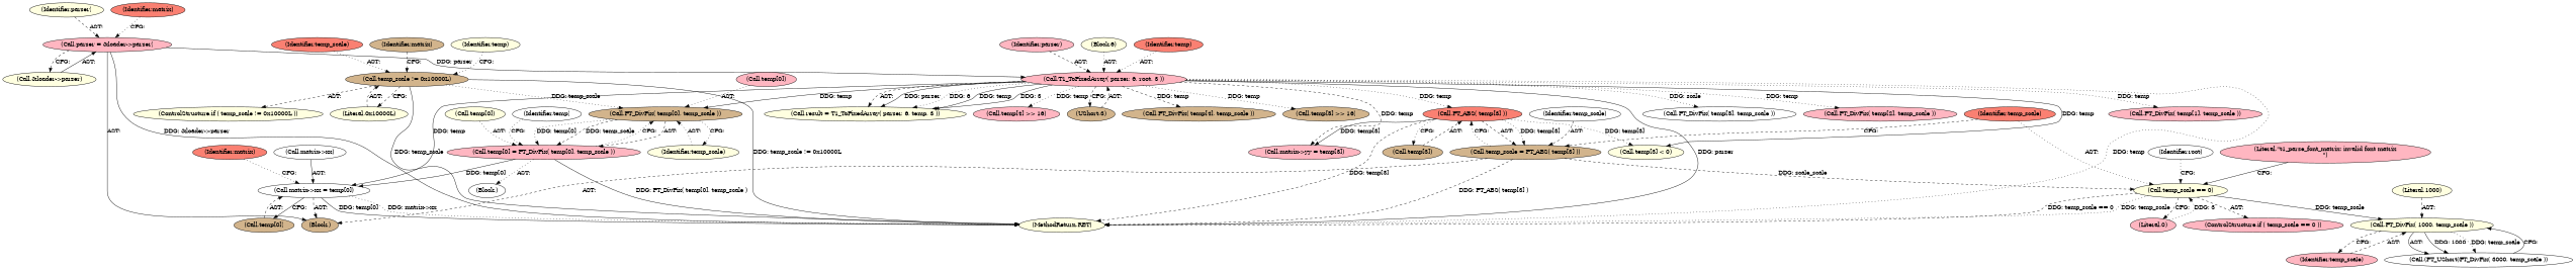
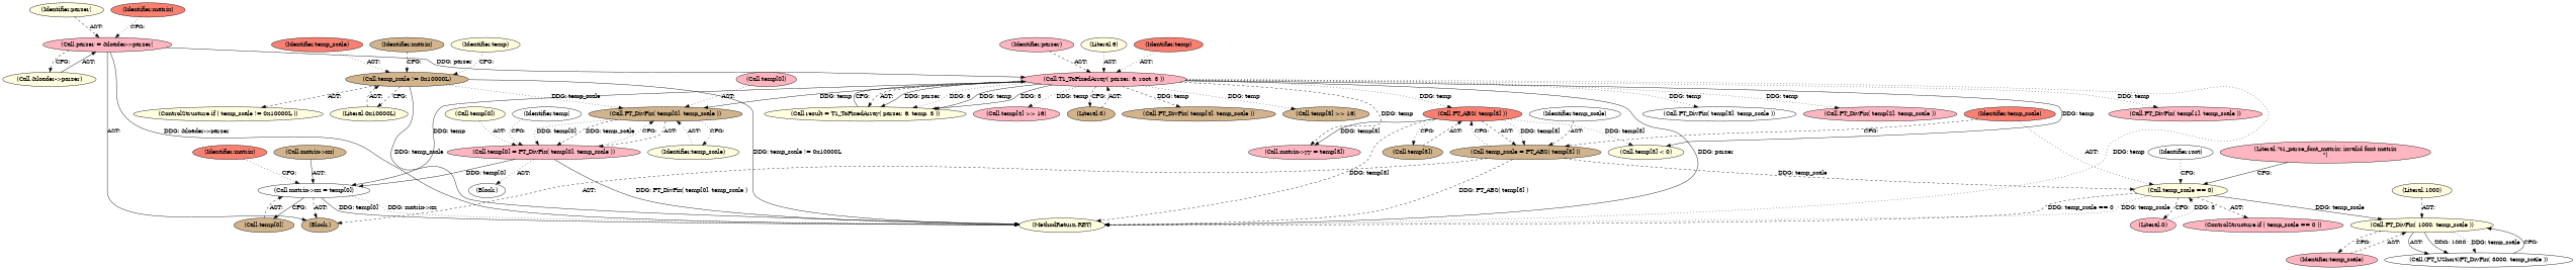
  digraph {
    node [fillcolor=lightyellow style=filled]
    edge [style=dotted]
    n1 [fillcolor=white label="(Call,matrix->xx = temp[0])"]
    n2 [label="(MethodReturn,RET)"]
    n3 [fillcolor=tan label="(Block,)"]
    n4 [fillcolor=tan label="(Call,temp[0])"]
    n5 [fillcolor=lightpink label="(Call,T1_ToFixedArray( parser, 6, root, 3 ))"]
    n6 [fillcolor=tan label="(Call,FT_DivFix( temp[0], temp_scale ))"]
    n7 [fillcolor=salmon label="(Call,FT_ABS( temp[3] ))"]
    n8 [fillcolor=white label="(Call,FT_DivFix( temp[5], temp_scale ))"]
    n9 [fillcolor=lightpink label="(Call,FT_DivFix( temp[2], temp_scale ))"]
    n10 [fillcolor=lightpink label="(Call,FT_DivFix( temp[1], temp_scale ))"]
    n11 [label="(Call,result = T1_ToFixedArray( parser, 6, temp, 3 ))"]
    n12 [fillcolor=lightpink label="(Call,temp[4] >> 16)"]
    n13 [fillcolor=lightpink label="(Call,matrix->yy = temp[3])"]
    n14 [label="(Call,temp[3] < 0)"]
-   n15 [fillcolor=tan label="(UShort,3)"]
+   n15 [fillcolor=tan label="(Literal,3)"]
    n16 [fillcolor=tan label="(Call,FT_DivFix( temp[4], temp_scale ))"]
    n17 [fillcolor=tan label="(Call,temp[5] >> 16)"]
    n18 [fillcolor=lightpink label="(Call,temp[0] = FT_DivFix( temp[0], temp_scale ))"]
    n19 [label="(Identifier,temp_scale)"]
    n20 [fillcolor=tan label="(Call,temp_scale = FT_ABS( temp[3] ))"]
    n21 [fillcolor=tan label="(Call,temp[3])"]
    n22 [fillcolor=lightpink label="(Call,parser = &loader->parser)"]
    n23 [label="(Call,&loader->parser)"]
    n24 [fillcolor=white label="(Block,)"]
    n25 [fillcolor=tan label="(Call,temp_scale != 0x10000L)"]
    n26 [label="(ControlStructure,if ( temp_scale != 0x10000L ))"]
    n27 [label="(Literal,0x10000L)"]
    n28 [label="(Call,FT_DivFix( 1000, temp_scale ))"]
    n29 [fillcolor=lightpink label="(Identifier,temp_scale)"]
    n30 [fillcolor=white label="(Call,(FT_UShort)FT_DivFix( 3000, temp_scale ))"]
    n31 [label="(Call,temp_scale == 0)"]
    n32 [fillcolor=lightpink label="(Literal,0)"]
    n33 [fillcolor=lightpink label="(ControlStructure,if ( temp_scale == 0 ))"]
    n34 [fillcolor=salmon label="(Identifier,temp_scale)"]
    n35 [label="(Literal,1000)"]
    n36 [fillcolor=salmon label="(Identifier,temp)"]
    n37 [fillcolor=white label="(Identifier,root)"]
    n38 [fillcolor=salmon label="(Identifier,matrix)"]
    n39 [label="(Identifier,temp)"]
    n40 [label="(Identifier,parser)"]
    n41 [label="(Call,temp[0])"]
    n42 [fillcolor=salmon label="(Identifier,matrix)"]
    n43 [fillcolor=white label="(Identifier,temp)"]
    n44 [fillcolor=salmon label="(Identifier,temp_scale)"]
    n45 [fillcolor=white label="(Identifier,temp_scale)"]
    n46 [fillcolor=lightpink label="(Identifier,parser)"]
    n47 [fillcolor=tan label="(Identifier,matrix)"]
    n48 [fillcolor=lightpink label="(Literal,\"t1_parse_font_matrix: invalid font matrix\n\")"]
-   n49 [label="(Block,6)"]
+   n49 [label="(Literal,6)"]
    n50 [fillcolor=lightpink label="(Call,temp[0])"]
-   n51 [fillcolor=white label="(Call,matrix->xx)"]
+   n51 [fillcolor=tan label="(Call,matrix->xx)"]
    n1 -> n2 [label="DDG: temp[0]" style=solid]
    n1 -> n2 [label="DDG: matrix->xx"]
    n1 -> n3 [label="AST: " style=dashed]
    n1 -> n4 [label="CFG: " style=solid]
    n4 -> n1 [label="AST: " style=dashed]
    n5 -> n1 [label="DDG: temp" style=solid]
    n5 -> n2 [label="DDG: temp"]
    n5 -> n2 [label="DDG: parser" style=solid]
    n5 -> n6 [label="DDG: temp" style=solid]
    n5 -> n7 [label="DDG: temp"]
-   n5 -> n8 [label="DDG: scale"]
+   n5 -> n8 [label="DDG: temp"]
    n5 -> n9 [label="DDG: temp"]
    n5 -> n10 [label="DDG: temp"]
    n5 -> n11 [label="AST: " style=dashed]
    n5 -> n11 [label="DDG: parser" style=solid]
    n5 -> n11 [label="DDG: 6"]
    n5 -> n11 [label="DDG: temp" style=solid]
    n5 -> n11 [label="DDG: 3" style=solid]
    n5 -> n12 [label="DDG: temp"]
    n5 -> n13 [label="DDG: temp" style=dashed]
    n5 -> n14 [label="DDG: temp" style=solid]
    n5 -> n15 [label="CFG: " style=dashed]
    n5 -> n16 [label="DDG: temp" style=dashed]
    n5 -> n17 [label="DDG: temp"]
    n6 -> n18 [label="AST: " style=dashed]
    n6 -> n18 [label="DDG: temp[0]"]
    n6 -> n18 [label="DDG: temp_scale" style=dashed]
    n6 -> n19 [label="CFG: "]
    n7 -> n2 [label="DDG: temp[3]" style=dashed]
    n7 -> n13 [label="DDG: temp[3]" style=solid]
    n7 -> n14 [label="DDG: temp[3]"]
    n7 -> n20 [label="AST: " style=dashed]
    n7 -> n20 [label="DDG: temp[3]"]
    n7 -> n21 [label="CFG: "]
+   n11 -> n5 [label="CFG: " style=solid]
    n15 -> n5 [label="AST: " style=dashed]
    n18 -> n1 [label="DDG: temp[0]" style=solid]
    n18 -> n2 [label="DDG: FT_DivFix( temp[0], temp_scale )" style=solid]
    n18 -> n6 [label="CFG: "]
    n18 -> n24 [label="AST: "]
    n19 -> n6 [label="AST: "]
    n20 -> n2 [label="DDG: FT_ABS( temp[3] )" style=dashed]
    n20 -> n3 [label="AST: " style=dashed]
    n20 -> n7 [label="CFG: "]
-   n20 -> n31 [label="DDG: scale_scale" style=dashed]
+   n20 -> n31 [label="DDG: temp_scale" style=dashed]
    n21 -> n7 [label="AST: " style=dashed]
    n22 -> n2 [label="DDG: &loader->parser" style=solid]
    n22 -> n3 [label="AST: " style=solid]
    n22 -> n5 [label="DDG: parser" style=solid]
    n22 -> n23 [label="CFG: " style=dashed]
    n23 -> n22 [label="AST: " style=solid]
    n25 -> n2 [label="DDG: temp_scale != 0x10000L" style=solid]
    n25 -> n2 [label="DDG: temp_scale" style=solid]
    n25 -> n6 [label="DDG: temp_scale"]
    n25 -> n26 [label="AST: " style=dashed]
    n25 -> n27 [label="CFG: " style=dashed]
    n27 -> n25 [label="AST: " style=dashed]
    n28 -> n29 [label="CFG: " style=dashed]
    n28 -> n30 [label="AST: " style=solid]
    n28 -> n30 [label="DDG: 1000" style=solid]
    n28 -> n30 [label="DDG: temp_scale"]
    n29 -> n28 [label="AST: " style=dashed]
    n30 -> n28 [label="CFG: " style=solid]
    n31 -> n2 [label="DDG: temp_scale == 0" style=dashed]
    n31 -> n2 [label="DDG: temp_scale"]
    n31 -> n28 [label="DDG: temp_scale" style=solid]
    n31 -> n32 [label="CFG: " style=dashed]
    n31 -> n33 [label="AST: " style=dashed]
    n32 -> n31 [label="DDG: 3"]
    n34 -> n20 [label="CFG: " style=dashed]
    n34 -> n31 [label="AST: "]
    n35 -> n28 [label="AST: " style=dashed]
    n36 -> n5 [label="AST: "]
    n37 -> n31 [label="CFG: "]
    n38 -> n1 [label="CFG: "]
    n39 -> n25 [label="CFG: "]
    n40 -> n22 [label="AST: " style=dashed]
    n41 -> n18 [label="AST: "]
    n42 -> n22 [label="CFG: "]
    n43 -> n18 [label="CFG: "]
    n44 -> n25 [label="AST: "]
    n45 -> n20 [label="AST: " style=dashed]
    n46 -> n5 [label="AST: " style=dashed]
    n47 -> n25 [label="CFG: " style=dashed]
    n48 -> n31 [label="CFG: " style=solid]
    n49 -> n5 [label="AST: "]
    n50 -> n6 [label="AST: "]
    n51 -> n1 [label="AST: " style=solid]
  }
